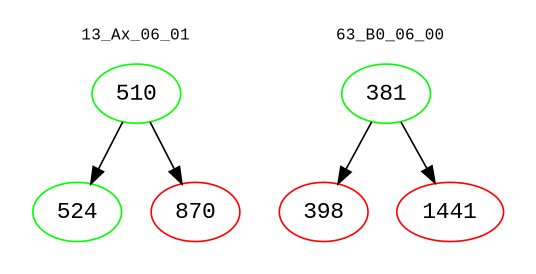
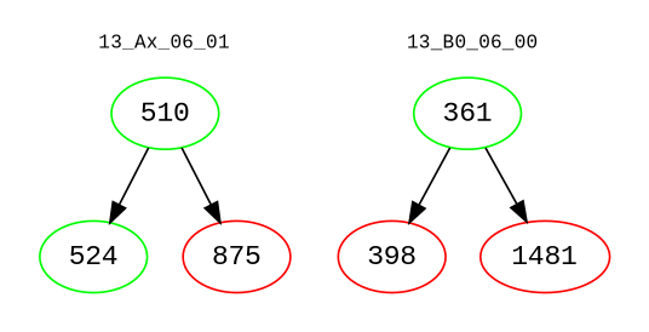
  digraph {
    fontname="Liberation Mono"
    node [color=green fontname="Liberation Mono"]
    edge [color=black fontname="Liberation Mono"]
    n1 [label=510]
    n2 [label=524]
-   n3 [color=red label=870]
-   n4 [label=381]
+   n3 [color=red label=875]
+   n4 [label=361]
    n5 [color=red label=398]
-   n6 [color=red label=1441]
+   n6 [color=red label=1481]
    subgraph cluster_1 {
      color=white
      fontsize=10
      label="13_Ax_06_01"
      n1
      n2
      n3
    }
    subgraph cluster_2 {
      color=white
      fontsize=10
-     label="63_B0_06_00"
+     label="13_B0_06_00"
      n4
      n5
      n6
    }
    n1 -> n2
    n1 -> n3
    n4 -> n5
    n4 -> n6
  }
